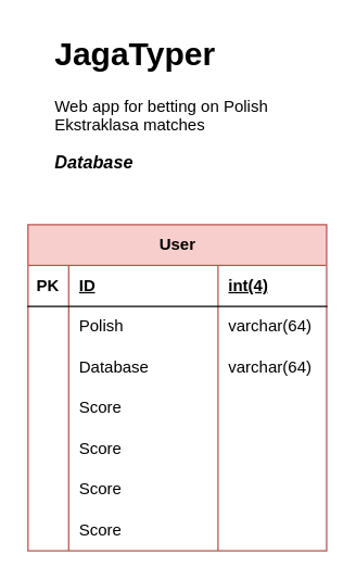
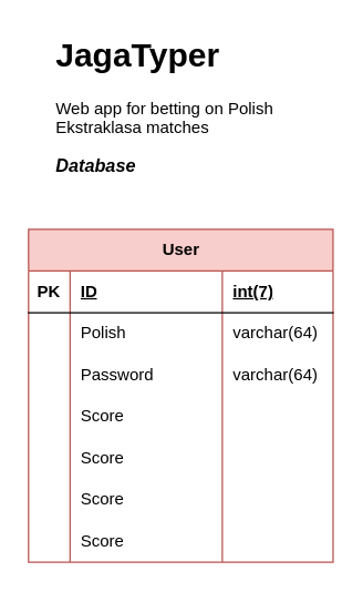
  <mxCell id="0" />
  <mxCell id="1" parent="0" />
  <mxCell id="2" value="&lt;h1&gt;JagaTyper&lt;/h1&gt;&lt;p&gt;Web app for betting on Polish Ekstraklasa matches&lt;/p&gt;&lt;p&gt;&lt;font size=&quot;1&quot; style=&quot;&quot;&gt;&lt;b style=&quot;&quot;&gt;&lt;i style=&quot;font-size: 13px;&quot;&gt;Database&lt;/i&gt;&lt;/b&gt;&lt;/font&gt;&lt;/p&gt;" style="text;html=1;strokeColor=none;fillColor=none;spacing=5;spacingTop=-20;whiteSpace=wrap;overflow=hidden;rounded=0;" vertex="1" parent="1"><mxGeometry x="35" y="20" width="190" height="120" as="geometry" /></mxCell>
  <mxCell id="3" value="User&lt;br&gt;" style="shape=table;startSize=30;container=1;collapsible=1;childLayout=tableLayout;fixedRows=1;rowLines=0;fontStyle=1;align=center;resizeLast=1;html=1;fillColor=#f8cecc;strokeColor=#b85450;" vertex="1" parent="1"><mxGeometry x="20" y="165" width="220" height="240" as="geometry" /></mxCell>
  <mxCell id="4" value="" style="shape=tableRow;horizontal=0;startSize=0;swimlaneHead=0;swimlaneBody=0;fillColor=none;collapsible=0;dropTarget=0;points=[[0,0.5],[1,0.5]];portConstraint=eastwest;top=0;left=0;right=0;bottom=1;" vertex="1" parent="3"><mxGeometry y="30" width="220" height="30" as="geometry" /></mxCell>
  <mxCell id="5" value="PK" style="shape=partialRectangle;connectable=0;fillColor=none;top=0;left=0;bottom=0;right=0;fontStyle=1;overflow=hidden;whiteSpace=wrap;html=1;" vertex="1" parent="4"><mxGeometry width="30" height="30" as="geometry"><mxRectangle width="30" height="30" as="alternateBounds" /></mxGeometry></mxCell>
  <mxCell id="6" value="ID" style="shape=partialRectangle;connectable=0;fillColor=none;top=0;left=0;bottom=0;right=0;align=left;spacingLeft=6;fontStyle=5;overflow=hidden;whiteSpace=wrap;html=1;" vertex="1" parent="4"><mxGeometry x="30" width="110" height="30" as="geometry"><mxRectangle width="110" height="30" as="alternateBounds" /></mxGeometry></mxCell>
- <mxCell id="7" value="int(4)" style="shape=partialRectangle;connectable=0;fillColor=none;top=0;left=0;bottom=0;right=0;align=left;spacingLeft=6;fontStyle=5;overflow=hidden;whiteSpace=wrap;html=1;" vertex="1" parent="4"><mxGeometry x="140" width="80" height="30" as="geometry"><mxRectangle width="80" height="30" as="alternateBounds" /></mxGeometry></mxCell>
+ <mxCell id="7" value="int(7)" style="shape=partialRectangle;connectable=0;fillColor=none;top=0;left=0;bottom=0;right=0;align=left;spacingLeft=6;fontStyle=5;overflow=hidden;whiteSpace=wrap;html=1;" vertex="1" parent="4"><mxGeometry x="140" width="80" height="30" as="geometry"><mxRectangle width="80" height="30" as="alternateBounds" /></mxGeometry></mxCell>
  <mxCell id="8" value="" style="shape=tableRow;horizontal=0;startSize=0;swimlaneHead=0;swimlaneBody=0;fillColor=none;collapsible=0;dropTarget=0;points=[[0,0.5],[1,0.5]];portConstraint=eastwest;top=0;left=0;right=0;bottom=0;autosize=0;metaEdit=0;part=0;" vertex="1" parent="3"><mxGeometry y="60" width="220" height="30" as="geometry" /></mxCell>
  <mxCell id="9" value="" style="shape=partialRectangle;connectable=0;fillColor=none;top=0;left=0;bottom=0;right=0;editable=1;overflow=hidden;whiteSpace=wrap;html=1;" vertex="1" parent="8"><mxGeometry width="30" height="30" as="geometry"><mxRectangle width="30" height="30" as="alternateBounds" /></mxGeometry></mxCell>
  <mxCell id="10" value="Polish" style="shape=partialRectangle;connectable=0;fillColor=none;top=0;left=0;bottom=0;right=0;align=left;spacingLeft=6;overflow=hidden;whiteSpace=wrap;html=1;" vertex="1" parent="8"><mxGeometry x="30" width="110" height="30" as="geometry"><mxRectangle width="110" height="30" as="alternateBounds" /></mxGeometry></mxCell>
  <mxCell id="11" value="varchar(64)" style="shape=partialRectangle;connectable=0;fillColor=none;top=0;left=0;bottom=0;right=0;align=left;spacingLeft=6;overflow=hidden;whiteSpace=wrap;html=1;" vertex="1" parent="8"><mxGeometry x="140" width="80" height="30" as="geometry"><mxRectangle width="80" height="30" as="alternateBounds" /></mxGeometry></mxCell>
  <mxCell id="12" value="" style="shape=tableRow;horizontal=0;startSize=0;swimlaneHead=0;swimlaneBody=0;fillColor=none;collapsible=0;dropTarget=0;points=[[0,0.5],[1,0.5]];portConstraint=eastwest;top=0;left=0;right=0;bottom=0;" vertex="1" parent="3"><mxGeometry y="90" width="220" height="30" as="geometry" /></mxCell>
  <mxCell id="13" value="" style="shape=partialRectangle;connectable=0;fillColor=none;top=0;left=0;bottom=0;right=0;editable=1;overflow=hidden;whiteSpace=wrap;html=1;" vertex="1" parent="12"><mxGeometry width="30" height="30" as="geometry"><mxRectangle width="30" height="30" as="alternateBounds" /></mxGeometry></mxCell>
- <mxCell id="14" value="Database" style="shape=partialRectangle;connectable=0;fillColor=none;top=0;left=0;bottom=0;right=0;align=left;spacingLeft=6;overflow=hidden;whiteSpace=wrap;html=1;strokeColor=default;strokeWidth=1;" vertex="1" parent="12"><mxGeometry x="30" width="110" height="30" as="geometry"><mxRectangle width="110" height="30" as="alternateBounds" /></mxGeometry></mxCell>
+ <mxCell id="14" value="Password" style="shape=partialRectangle;connectable=0;fillColor=none;top=0;left=0;bottom=0;right=0;align=left;spacingLeft=6;overflow=hidden;whiteSpace=wrap;html=1;strokeColor=default;strokeWidth=1;" vertex="1" parent="12"><mxGeometry x="30" width="110" height="30" as="geometry"><mxRectangle width="110" height="30" as="alternateBounds" /></mxGeometry></mxCell>
  <mxCell id="15" value="varchar(64)" style="shape=partialRectangle;connectable=0;fillColor=none;top=0;left=0;bottom=0;right=0;align=left;spacingLeft=6;overflow=hidden;whiteSpace=wrap;html=1;" vertex="1" parent="12"><mxGeometry x="140" width="80" height="30" as="geometry"><mxRectangle width="80" height="30" as="alternateBounds" /></mxGeometry></mxCell>
  <mxCell id="16" value="" style="shape=tableRow;horizontal=0;startSize=0;swimlaneHead=0;swimlaneBody=0;fillColor=none;collapsible=0;dropTarget=0;points=[[0,0.5],[1,0.5]];portConstraint=eastwest;top=0;left=0;right=0;bottom=0;" vertex="1" parent="3"><mxGeometry y="120" width="220" height="30" as="geometry" /></mxCell>
  <mxCell id="17" value="" style="shape=partialRectangle;connectable=0;fillColor=none;top=0;left=0;bottom=0;right=0;editable=1;overflow=hidden;whiteSpace=wrap;html=1;" vertex="1" parent="16"><mxGeometry width="30" height="30" as="geometry"><mxRectangle width="30" height="30" as="alternateBounds" /></mxGeometry></mxCell>
  <mxCell id="18" value="Score" style="shape=partialRectangle;connectable=0;fillColor=none;top=0;left=0;bottom=0;right=0;align=left;spacingLeft=6;overflow=hidden;whiteSpace=wrap;html=1;" vertex="1" parent="16"><mxGeometry x="30" width="110" height="30" as="geometry"><mxRectangle width="110" height="30" as="alternateBounds" /></mxGeometry></mxCell>
  <mxCell id="19" style="shape=partialRectangle;connectable=0;fillColor=none;top=0;left=0;bottom=0;right=0;align=left;spacingLeft=6;overflow=hidden;whiteSpace=wrap;html=1;" vertex="1" parent="16"><mxGeometry x="140" width="80" height="30" as="geometry"><mxRectangle width="80" height="30" as="alternateBounds" /></mxGeometry></mxCell>
  <mxCell id="20" value="" style="shape=tableRow;horizontal=0;startSize=0;swimlaneHead=0;swimlaneBody=0;fillColor=none;collapsible=0;dropTarget=0;points=[[0,0.5],[1,0.5]];portConstraint=eastwest;top=0;left=0;right=0;bottom=0;" vertex="1" parent="3"><mxGeometry y="150" width="220" height="30" as="geometry" /></mxCell>
  <mxCell id="21" value="" style="shape=partialRectangle;connectable=0;fillColor=none;top=0;left=0;bottom=0;right=0;editable=1;overflow=hidden;whiteSpace=wrap;html=1;" vertex="1" parent="20"><mxGeometry width="30" height="30" as="geometry"><mxRectangle width="30" height="30" as="alternateBounds" /></mxGeometry></mxCell>
  <mxCell id="22" value="Score" style="shape=partialRectangle;connectable=0;fillColor=none;top=0;left=0;bottom=0;right=0;align=left;spacingLeft=6;overflow=hidden;whiteSpace=wrap;html=1;" vertex="1" parent="20"><mxGeometry x="30" width="110" height="30" as="geometry"><mxRectangle width="110" height="30" as="alternateBounds" /></mxGeometry></mxCell>
  <mxCell id="23" style="shape=partialRectangle;connectable=0;fillColor=none;top=0;left=0;bottom=0;right=0;align=left;spacingLeft=6;overflow=hidden;whiteSpace=wrap;html=1;" vertex="1" parent="20"><mxGeometry x="140" width="80" height="30" as="geometry"><mxRectangle width="80" height="30" as="alternateBounds" /></mxGeometry></mxCell>
  <mxCell id="24" value="" style="shape=tableRow;horizontal=0;startSize=0;swimlaneHead=0;swimlaneBody=0;fillColor=none;collapsible=0;dropTarget=0;points=[[0,0.5],[1,0.5]];portConstraint=eastwest;top=0;left=0;right=0;bottom=0;" vertex="1" parent="3"><mxGeometry y="180" width="220" height="30" as="geometry" /></mxCell>
  <mxCell id="25" value="" style="shape=partialRectangle;connectable=0;fillColor=none;top=0;left=0;bottom=0;right=0;editable=1;overflow=hidden;whiteSpace=wrap;html=1;" vertex="1" parent="24"><mxGeometry width="30" height="30" as="geometry"><mxRectangle width="30" height="30" as="alternateBounds" /></mxGeometry></mxCell>
  <mxCell id="26" value="Score" style="shape=partialRectangle;connectable=0;fillColor=none;top=0;left=0;bottom=0;right=0;align=left;spacingLeft=6;overflow=hidden;whiteSpace=wrap;html=1;" vertex="1" parent="24"><mxGeometry x="30" width="110" height="30" as="geometry"><mxRectangle width="110" height="30" as="alternateBounds" /></mxGeometry></mxCell>
  <mxCell id="27" style="shape=partialRectangle;connectable=0;fillColor=none;top=0;left=0;bottom=0;right=0;align=left;spacingLeft=6;overflow=hidden;whiteSpace=wrap;html=1;" vertex="1" parent="24"><mxGeometry x="140" width="80" height="30" as="geometry"><mxRectangle width="80" height="30" as="alternateBounds" /></mxGeometry></mxCell>
  <mxCell id="28" value="" style="shape=tableRow;horizontal=0;startSize=0;swimlaneHead=0;swimlaneBody=0;fillColor=none;collapsible=0;dropTarget=0;points=[[0,0.5],[1,0.5]];portConstraint=eastwest;top=0;left=0;right=0;bottom=0;" vertex="1" parent="3"><mxGeometry y="210" width="220" height="30" as="geometry" /></mxCell>
  <mxCell id="29" value="" style="shape=partialRectangle;connectable=0;fillColor=none;top=0;left=0;bottom=0;right=0;editable=1;overflow=hidden;whiteSpace=wrap;html=1;" vertex="1" parent="28"><mxGeometry width="30" height="30" as="geometry"><mxRectangle width="30" height="30" as="alternateBounds" /></mxGeometry></mxCell>
  <mxCell id="30" value="Score" style="shape=partialRectangle;connectable=0;fillColor=none;top=0;left=0;bottom=0;right=0;align=left;spacingLeft=6;overflow=hidden;whiteSpace=wrap;html=1;" vertex="1" parent="28"><mxGeometry x="30" width="110" height="30" as="geometry"><mxRectangle width="110" height="30" as="alternateBounds" /></mxGeometry></mxCell>
  <mxCell id="31" style="shape=partialRectangle;connectable=0;fillColor=none;top=0;left=0;bottom=0;right=0;align=left;spacingLeft=6;overflow=hidden;whiteSpace=wrap;html=1;" vertex="1" parent="28"><mxGeometry x="140" width="80" height="30" as="geometry"><mxRectangle width="80" height="30" as="alternateBounds" /></mxGeometry></mxCell>
